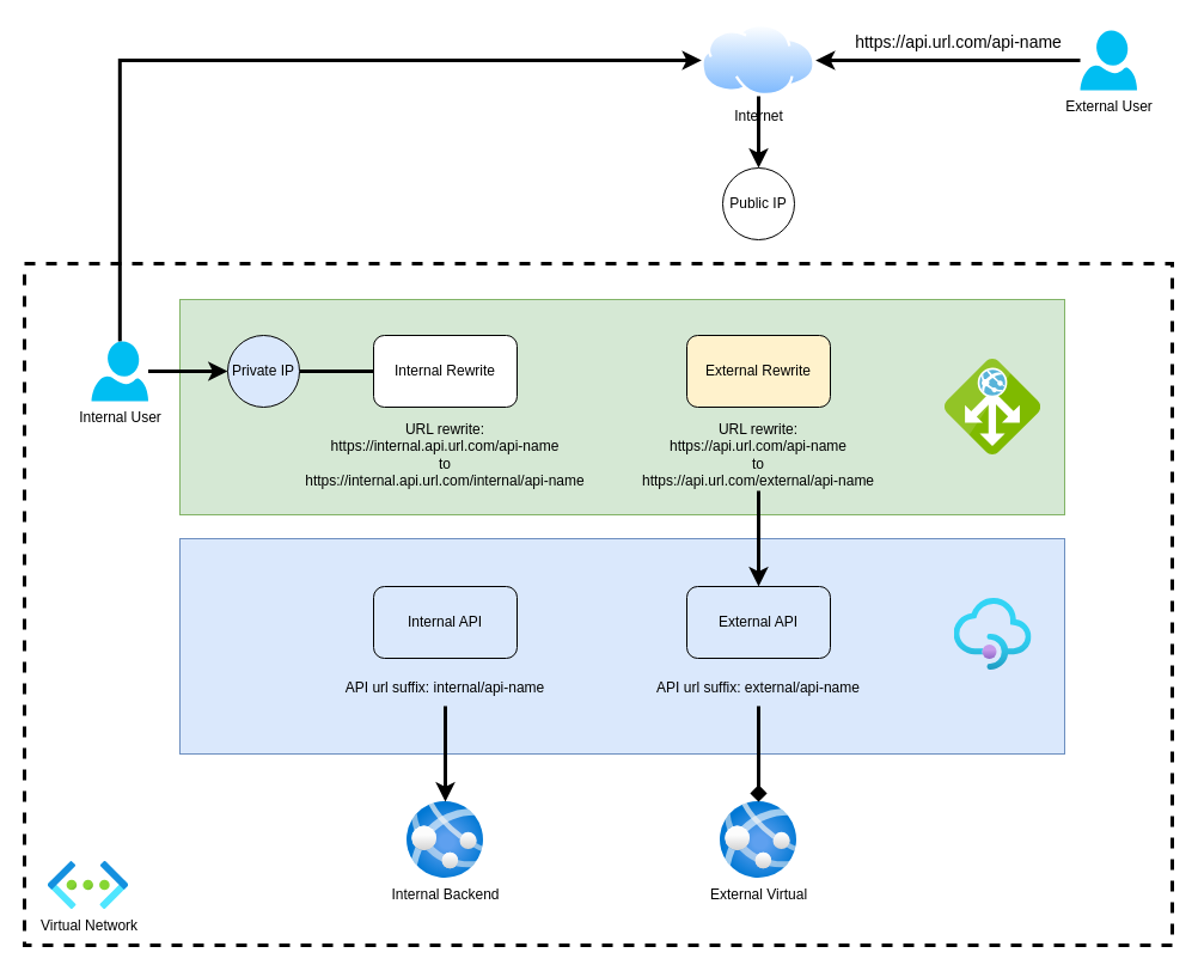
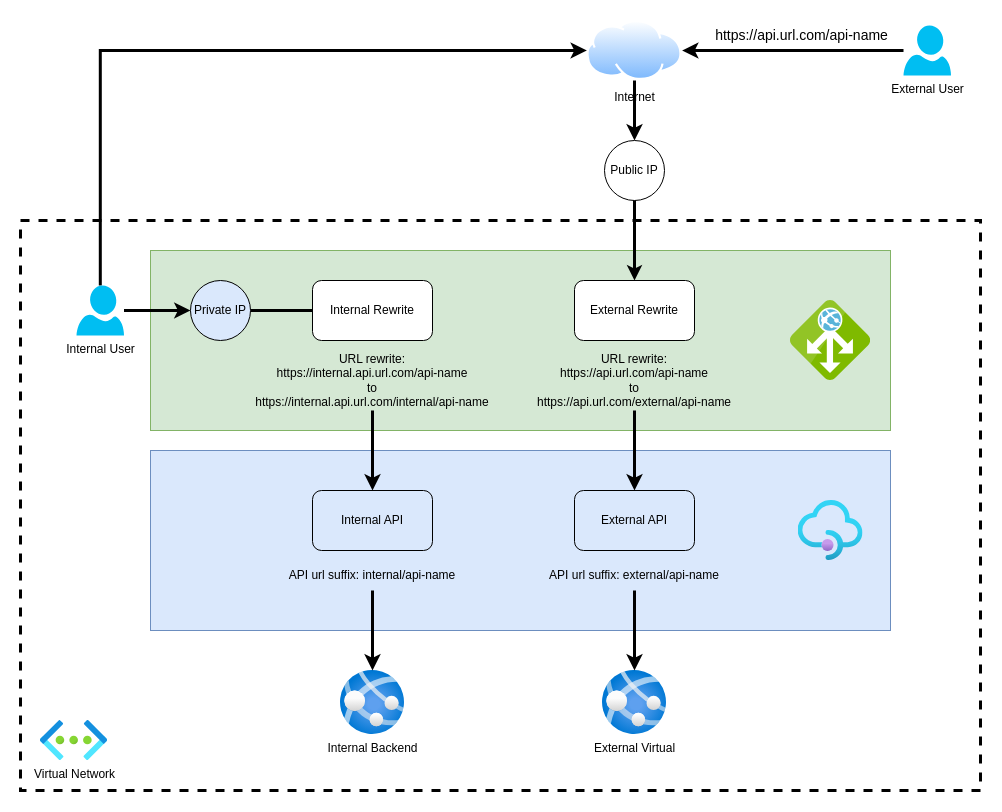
  <mxCell id="0" />
  <mxCell id="1" parent="0" />
  <mxCell id="2" value="" style="rounded=0;whiteSpace=wrap;html=1;fontSize=14;strokeWidth=3;dashed=1;fillColor=none;" vertex="1" parent="1"><mxGeometry x="20" y="220" width="960" height="570" as="geometry" /></mxCell>
  <mxCell id="3" value="" style="rounded=0;whiteSpace=wrap;html=1;fontSize=14;fillColor=#dae8fc;strokeColor=#6c8ebf;" vertex="1" parent="1"><mxGeometry x="150" y="450" width="740" height="180" as="geometry" /></mxCell>
  <mxCell id="4" value="" style="rounded=0;whiteSpace=wrap;html=1;fontSize=14;fillColor=#d5e8d4;strokeColor=#82b366;" vertex="1" parent="1"><mxGeometry x="150" y="250" width="740" height="180" as="geometry" /></mxCell>
  <mxCell id="5" value="" style="sketch=0;aspect=fixed;html=1;points=[];align=center;image;fontSize=12;image=img/lib/mscae/Application_Gateway.svg;rounded=1;" vertex="1" parent="1"><mxGeometry x="790" y="300" width="80" height="80" as="geometry" /></mxCell>
  <mxCell id="6" value="" style="aspect=fixed;html=1;points=[];align=center;image;fontSize=12;image=img/lib/azure2/app_services/API_Management_Services.svg;rounded=1;" vertex="1" parent="1"><mxGeometry x="797.5" y="500" width="65" height="60" as="geometry" /></mxCell>
  <mxCell id="7" value="Internal Backend" style="aspect=fixed;html=1;points=[];align=center;image;fontSize=12;image=img/lib/azure2/app_services/App_Services.svg;rounded=1;" vertex="1" parent="1"><mxGeometry x="340" y="670" width="64" height="64" as="geometry" /></mxCell>
  <mxCell id="8" value="" style="group" vertex="1" connectable="0" parent="1"><mxGeometry x="278" y="490" width="188" height="100" as="geometry" /></mxCell>
  <mxCell id="9" value="Internal API" style="rounded=1;whiteSpace=wrap;html=1;fillColor=#dae8fc;" vertex="1" parent="8"><mxGeometry x="34" width="120" height="60" as="geometry" /></mxCell>
  <mxCell id="10" value="API url suffix: internal/api-name" style="text;html=1;strokeColor=none;fillColor=none;align=center;verticalAlign=middle;whiteSpace=wrap;rounded=0;" vertex="1" parent="8"><mxGeometry y="70" width="188" height="30" as="geometry" /></mxCell>
  <mxCell id="11" style="edgeStyle=orthogonalEdgeStyle;rounded=0;orthogonalLoop=1;jettySize=auto;html=1;strokeWidth=3;endArrow=classic;endFill=1;endSize=7;" edge="1" parent="1" source="10" target="7"><mxGeometry relative="1" as="geometry" /></mxCell>
  <mxCell id="12" value="External Virtual" style="aspect=fixed;html=1;points=[];align=center;image;fontSize=12;image=img/lib/azure2/app_services/App_Services.svg;rounded=1;" vertex="1" parent="1"><mxGeometry x="602" y="670" width="64" height="64" as="geometry" /></mxCell>
- <mxCell id="13" style="edgeStyle=orthogonalEdgeStyle;rounded=0;orthogonalLoop=1;jettySize=auto;html=1;strokeWidth=3;endArrow=diamond;endFill=1;endSize=7;" edge="1" parent="1" source="35" target="12"><mxGeometry relative="1" as="geometry" /></mxCell>
+ <mxCell id="13" style="edgeStyle=orthogonalEdgeStyle;rounded=0;orthogonalLoop=1;jettySize=auto;html=1;strokeWidth=3;endArrow=classic;endFill=1;endSize=7;" edge="1" parent="1" source="35" target="12"><mxGeometry relative="1" as="geometry" /></mxCell>
  <mxCell id="14" value="" style="group" vertex="1" connectable="0" parent="1"><mxGeometry x="242" y="280" width="260" height="130" as="geometry" /></mxCell>
  <mxCell id="15" value="URL rewrite: &lt;br&gt;https://internal.api.url.com/api-name&lt;br&gt;to&lt;br&gt;https://internal.api.url.com/internal/api-name" style="text;html=1;strokeColor=none;fillColor=none;align=center;verticalAlign=middle;whiteSpace=wrap;rounded=0;container=0;" vertex="1" parent="14"><mxGeometry y="70" width="260" height="60" as="geometry" /></mxCell>
  <mxCell id="16" value="Internal Rewrite" style="rounded=1;whiteSpace=wrap;html=1;container=0;" vertex="1" parent="14"><mxGeometry x="70" width="120" height="60" as="geometry" /></mxCell>
  <mxCell id="17" style="edgeStyle=orthogonalEdgeStyle;rounded=0;orthogonalLoop=1;jettySize=auto;html=1;strokeWidth=3;endArrow=classic;endFill=1;endSize=7;" edge="1" parent="1" source="30" target="34"><mxGeometry relative="1" as="geometry" /></mxCell>
+ <mxCell id="18" style="edgeStyle=orthogonalEdgeStyle;rounded=0;orthogonalLoop=1;jettySize=auto;html=1;strokeWidth=3;endArrow=classic;endFill=1;endSize=7;" edge="1" parent="1" source="15" target="9"><mxGeometry relative="1" as="geometry" /></mxCell>
  <mxCell id="19" value="Internet" style="aspect=fixed;perimeter=ellipsePerimeter;html=1;align=center;shadow=0;dashed=0;spacingTop=3;image;image=img/lib/active_directory/internet_cloud.svg;rounded=1;" vertex="1" parent="1"><mxGeometry x="586.38" y="20" width="95.24" height="60" as="geometry" /></mxCell>
  <mxCell id="20" value="Public IP" style="ellipse;whiteSpace=wrap;html=1;aspect=fixed;rounded=1;" vertex="1" parent="1"><mxGeometry x="604" y="140" width="60" height="60" as="geometry" /></mxCell>
  <mxCell id="21" style="edgeStyle=orthogonalEdgeStyle;rounded=0;orthogonalLoop=1;jettySize=auto;html=1;entryX=0.5;entryY=0;entryDx=0;entryDy=0;strokeWidth=3;startArrow=none;startFill=0;endArrow=classic;endFill=1;endSize=7;" edge="1" parent="1" source="19" target="20"><mxGeometry relative="1" as="geometry" /></mxCell>
  <mxCell id="22" style="edgeStyle=orthogonalEdgeStyle;rounded=0;orthogonalLoop=1;jettySize=auto;html=1;entryX=0;entryY=0.5;entryDx=0;entryDy=0;strokeWidth=3;startArrow=none;startFill=0;endArrow=none;endFill=1;endSize=7;" edge="1" parent="1" source="23" target="16"><mxGeometry relative="1" as="geometry" /></mxCell>
  <mxCell id="23" value="Private IP" style="ellipse;whiteSpace=wrap;html=1;aspect=fixed;rounded=1;fillColor=#dae8fc;" vertex="1" parent="1"><mxGeometry x="190" y="280" width="60" height="60" as="geometry" /></mxCell>
  <mxCell id="24" style="edgeStyle=orthogonalEdgeStyle;rounded=0;orthogonalLoop=1;jettySize=auto;html=1;entryX=1;entryY=0.5;entryDx=0;entryDy=0;strokeWidth=3;startArrow=none;startFill=0;endArrow=classic;endFill=1;endSize=7;" edge="1" parent="1" source="26" target="19"><mxGeometry relative="1" as="geometry" /></mxCell>
  <mxCell id="25" value="https://api.url.com/api-name" style="edgeLabel;html=1;align=center;verticalAlign=middle;resizable=0;points=[];fontSize=14;" vertex="1" connectable="0" parent="24"><mxGeometry x="-0.066" y="2" relative="1" as="geometry"><mxPoint y="-18" as="offset" /></mxGeometry></mxCell>
  <mxCell id="26" value="External User" style="verticalLabelPosition=bottom;html=1;verticalAlign=top;align=center;strokeColor=none;fillColor=#00BEF2;shape=mxgraph.azure.user;rounded=1;" vertex="1" parent="1"><mxGeometry x="903" y="25" width="47.5" height="50" as="geometry" /></mxCell>
  <mxCell id="27" style="edgeStyle=orthogonalEdgeStyle;rounded=0;orthogonalLoop=1;jettySize=auto;html=1;entryX=0;entryY=0.5;entryDx=0;entryDy=0;strokeWidth=3;fontSize=14;startArrow=none;startFill=0;endArrow=classic;endFill=1;endSize=7;" edge="1" parent="1" source="29" target="23"><mxGeometry relative="1" as="geometry" /></mxCell>
  <mxCell id="28" style="edgeStyle=orthogonalEdgeStyle;rounded=0;orthogonalLoop=1;jettySize=auto;html=1;entryX=0;entryY=0.5;entryDx=0;entryDy=0;strokeWidth=3;fontSize=14;startArrow=none;startFill=0;endArrow=classic;endFill=1;endSize=7;" edge="1" parent="1" source="29" target="19"><mxGeometry relative="1" as="geometry"><Array as="points"><mxPoint x="100" y="50" /></Array></mxGeometry></mxCell>
  <mxCell id="29" value="Internal User" style="verticalLabelPosition=bottom;html=1;verticalAlign=top;align=center;strokeColor=none;fillColor=#00BEF2;shape=mxgraph.azure.user;rounded=1;" vertex="1" parent="1"><mxGeometry x="76" y="285" width="47.5" height="50" as="geometry" /></mxCell>
  <mxCell id="30" value="URL rewrite: &lt;br&gt;https://api.url.com/api-name&lt;br&gt;to&lt;br&gt;https://api.url.com/external/api-name" style="text;html=1;strokeColor=none;fillColor=none;align=center;verticalAlign=middle;whiteSpace=wrap;rounded=0;container=0;" vertex="1" parent="1"><mxGeometry x="504" y="350" width="260" height="60" as="geometry" /></mxCell>
- <mxCell id="31" value="External Rewrite" style="rounded=1;whiteSpace=wrap;html=1;container=0;fillColor=#fff2cc;" vertex="1" parent="1"><mxGeometry x="574" y="280" width="120" height="60" as="geometry" /></mxCell>
+ <mxCell id="31" value="External Rewrite" style="rounded=1;whiteSpace=wrap;html=1;container=0;" vertex="1" parent="1"><mxGeometry x="574" y="280" width="120" height="60" as="geometry" /></mxCell>
+ <mxCell id="32" style="edgeStyle=orthogonalEdgeStyle;rounded=0;orthogonalLoop=1;jettySize=auto;html=1;strokeWidth=3;endArrow=none;endFill=0;endSize=7;startArrow=classic;startFill=1;" edge="1" parent="1" source="31" target="20"><mxGeometry relative="1" as="geometry"><mxPoint x="634" y="170" as="targetPoint" /></mxGeometry></mxCell>
  <mxCell id="33" value="Virtual Network" style="aspect=fixed;html=1;points=[];align=center;image;fontSize=12;image=img/lib/azure2/networking/Virtual_Networks.svg;rounded=1;" vertex="1" parent="1"><mxGeometry x="40" y="720" width="67" height="40" as="geometry" /></mxCell>
  <mxCell id="34" value="External API" style="rounded=1;whiteSpace=wrap;html=1;fillColor=#dae8fc;" vertex="1" parent="1"><mxGeometry x="574" y="490" width="120" height="60" as="geometry" /></mxCell>
  <mxCell id="35" value="API url suffix: external/api-name" style="text;html=1;strokeColor=none;fillColor=none;align=center;verticalAlign=middle;whiteSpace=wrap;rounded=0;" vertex="1" parent="1"><mxGeometry x="540" y="560" width="188" height="30" as="geometry" /></mxCell>
